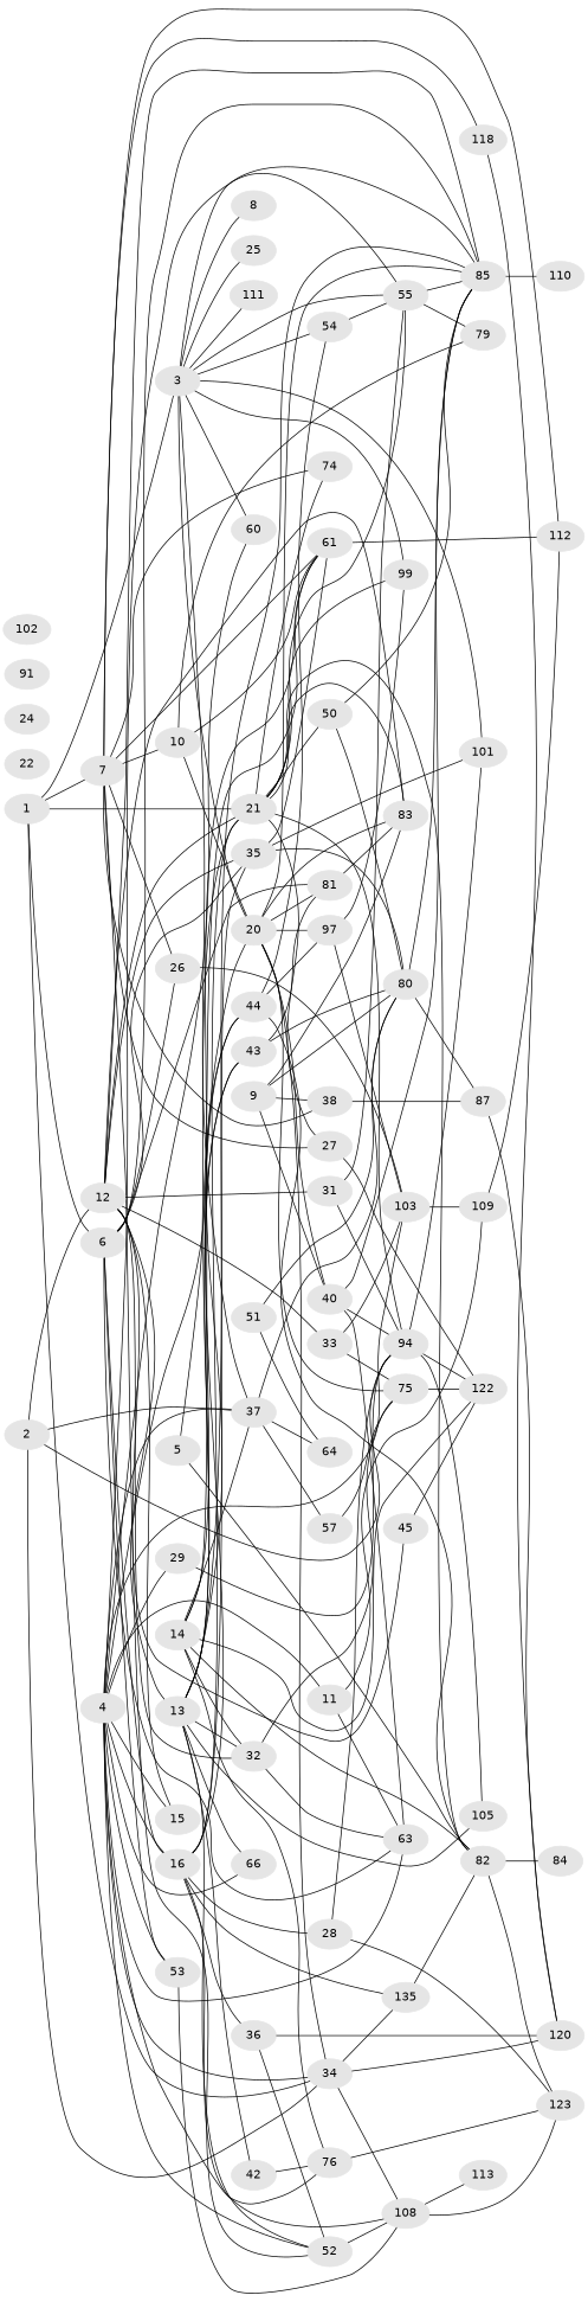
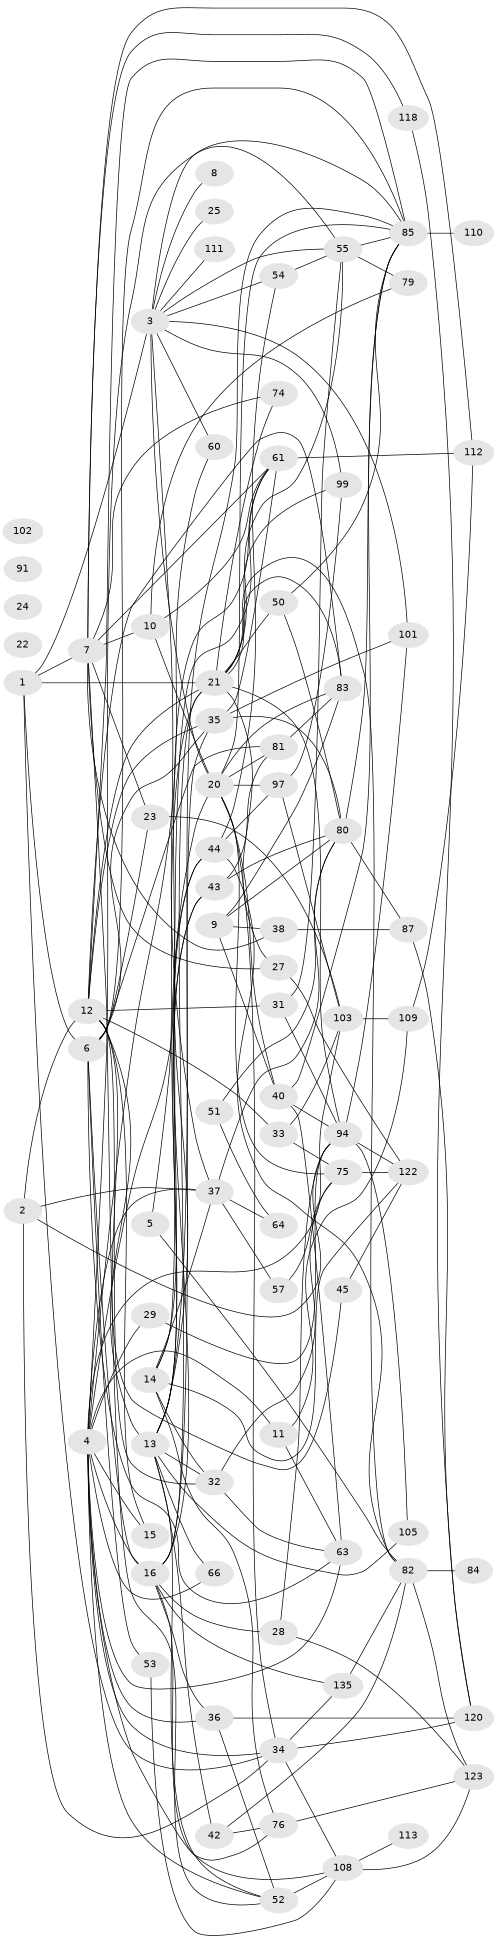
  graph {
    fontname="DejaVu Sans"
    rankdir=LR
    node [color=gray90 fontname="DejaVu Sans" style=filled]
    edge [fontname="DejaVu Sans"]
    1 [super="+47"]
    3 [super="+86+56+30"]
    6 [super="+98+70"]
    7 [super="+96"]
    21 [super="+121"]
    34 [super="+48+72"]
    37 [super="+68"]
    8
    20 [super="+128+106"]
    25
    54 [super="+104"]
    55 [super="+90"]
    60
    85 [super="+119+93"]
    99
    101
    111
    16 [super="+78"]
    53 [super="+88"]
    63
-   26
+   26 [label=23]
    35
    81
    52
    61 [super="+100"]
    10 [super="+18"]
    27 [super="+69"]
    38
    74
    112
    118
    94
    82 [super="+125"]
    83
    50
    108
    135
    120
    2 [super="+41+39"]
    12 [super="+71"]
    15 [super="+19"]
    13 [super="+73+23"]
    31
    32
    33 [super="+46"]
    45
    80 [super="+136"]
    57
    64
    105
    122
    40 [super="+58"]
    75
    97
    79 [super="+130"]
    110
    4 [super="+117+116"]
    11 [super="+17"]
    29
    66
    76
    103 [super="+124"]
    109
    43 [super="+62"]
    28 [super="+67"]
    36 [super="+49"]
    123 [super="+126"]
    5
    84
    87
    9 [super="+114"]
    42
    44 [super="+95"]
    14 [super="+131"]
    113
    22
    24
    51
    91
    102
    1 -- 3
    1 -- 6
    1 -- 7
    1 -- 21
    1 -- 34
    3 -- 37
    3 -- 8
    3 -- 20
    3 -- 25
    3 -- 54
    3 -- 55
    3 -- 60
    3 -- 85
    3 -- 99
    3 -- 101
    3 -- 111
    6 -- 85
    6 -- 16
    6 -- 53
    6 -- 63
    6 -- 26
    6 -- 35
    6 -- 81
    7 -- 26
    7 -- 52
    7 -- 61
    7 -- 10
    7 -- 27
    7 -- 38
    7 -- 74
    7 -- 112
    7 -- 118
    21 -- 55
    21 -- 99
    21 -- 27
    21 -- 74
    21 -- 94
    21 -- 82
    21 -- 83
    21 -- 50
    34 -- 108
    34 -- 135
    34 -- 120 [weight=2]
    37 -- 80
    37 -- 57
    37 -- 64
    20 -- 34
    20 -- 85
    20 -- 81
    20 -- 83
    20 -- 40
    20 -- 75
    20 -- 97
    54 -- 55
    55 -- 85 [weight=2]
    55 -- 79
    85 -- 110
    16 -- 21
    16 -- 35
    16 -- 108
    16 -- 135
    16 -- 43
    16 -- 28
    16 -- 36
    53 -- 108
    26 -- 103
    35 -- 101
    35 -- 61
    35 -- 80
    81 -- 83
    52 -- 108
    61 -- 112
    10 -- 20
    10 -- 61
    10 -- 79
    27 -- 122
    38 -- 87
    118 -- 120
    94 -- 101
    94 -- 105
    94 -- 122
    82 -- 123
    82 -- 84
    50 -- 85
    50 -- 80
    108 -- 123
    108 -- 113
    135 -- 82
    2 -- 34
    2 -- 37
    2 -- 94
    2 -- 12
    12 -- 21
    12 -- 85
    12 -- 35
    12 -- 83
    12 -- 15
    12 -- 13
    12 -- 31
    12 -- 32
    12 -- 33
    12 -- 45
    13 -- 20 [weight=2]
    13 -- 85
    13 -- 52
    13 -- 32
    13 -- 105 [weight=2]
    13 -- 66
    13 -- 43 [weight=3]
    13 -- 42
    13 -- 44
    31 -- 55
    31 -- 94
    32 -- 63
    32 -- 75
    33 -- 75
    33 -- 103
    45 -- 122
    80 -- 85
    80 -- 87
    57 -- 75
    40 -- 85
    40 -- 63
    40 -- 94
    75 -- 122
    97 -- 99
    97 -- 103
    4 -- 34
    4 -- 37 [weight=2]
    4 -- 55 [weight=2]
    4 -- 60
    4 -- 16
-   4 -- 53
+   4 -- 36
    4 -- 63
    4 -- 52
    4 -- 61
    4 -- 15
    4 -- 11
    4 -- 29
    4 -- 66
    4 -- 76
    4 -- 103
    11 -- 63
    11 -- 109
    29 -- 94
    76 -- 123
    103 -- 109
    109 -- 112
    43 -- 81
    43 -- 80
    28 -- 94
    28 -- 123
    36 -- 52
    36 -- 120
    5 -- 21 [weight=2]
    5 -- 82
    87 -- 120
    9 -- 38
    9 -- 83
    9 -- 80
    9 -- 40
-   14 -- 82
+   42 -- 82
    42 -- 76
    44 -- 54
    44 -- 82
    44 -- 97
    14 -- 37
    14 -- 61
    14 -- 32
    14 -- 122
    14 -- 76
    14 -- 44
    51 -- 80
    51 -- 64
  }
